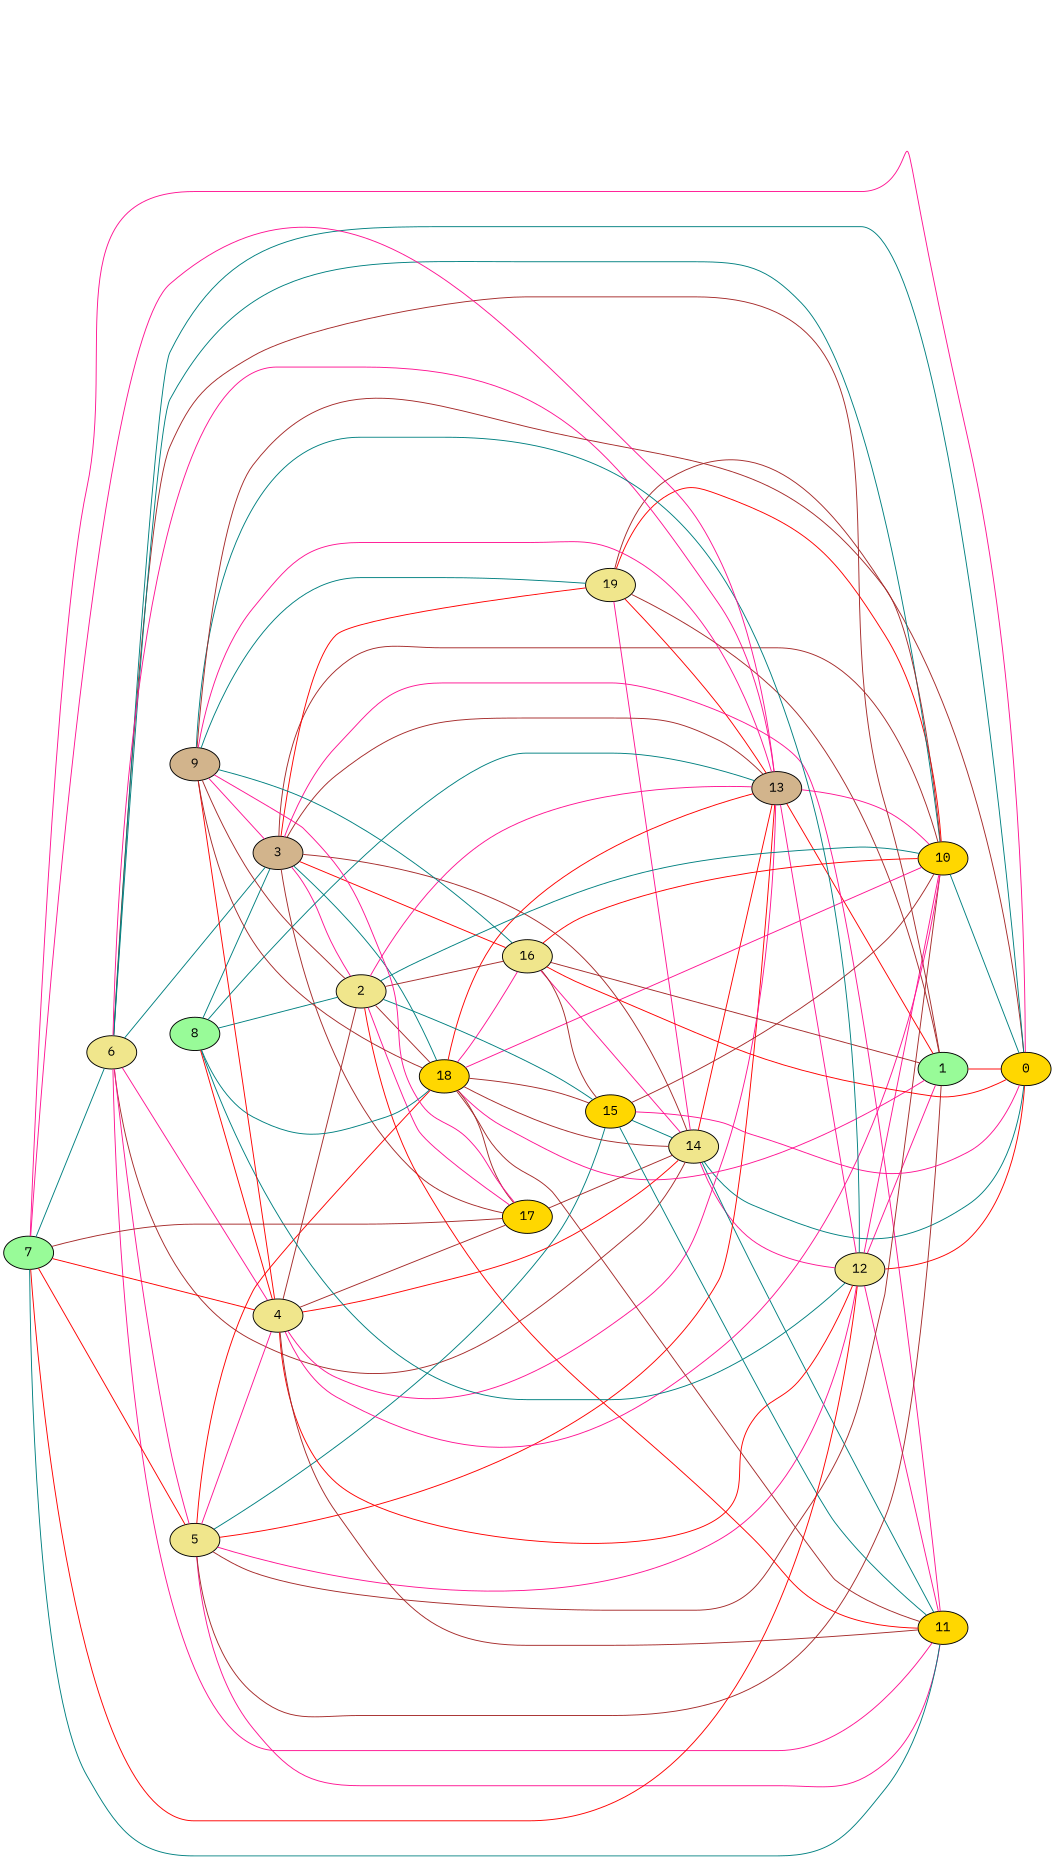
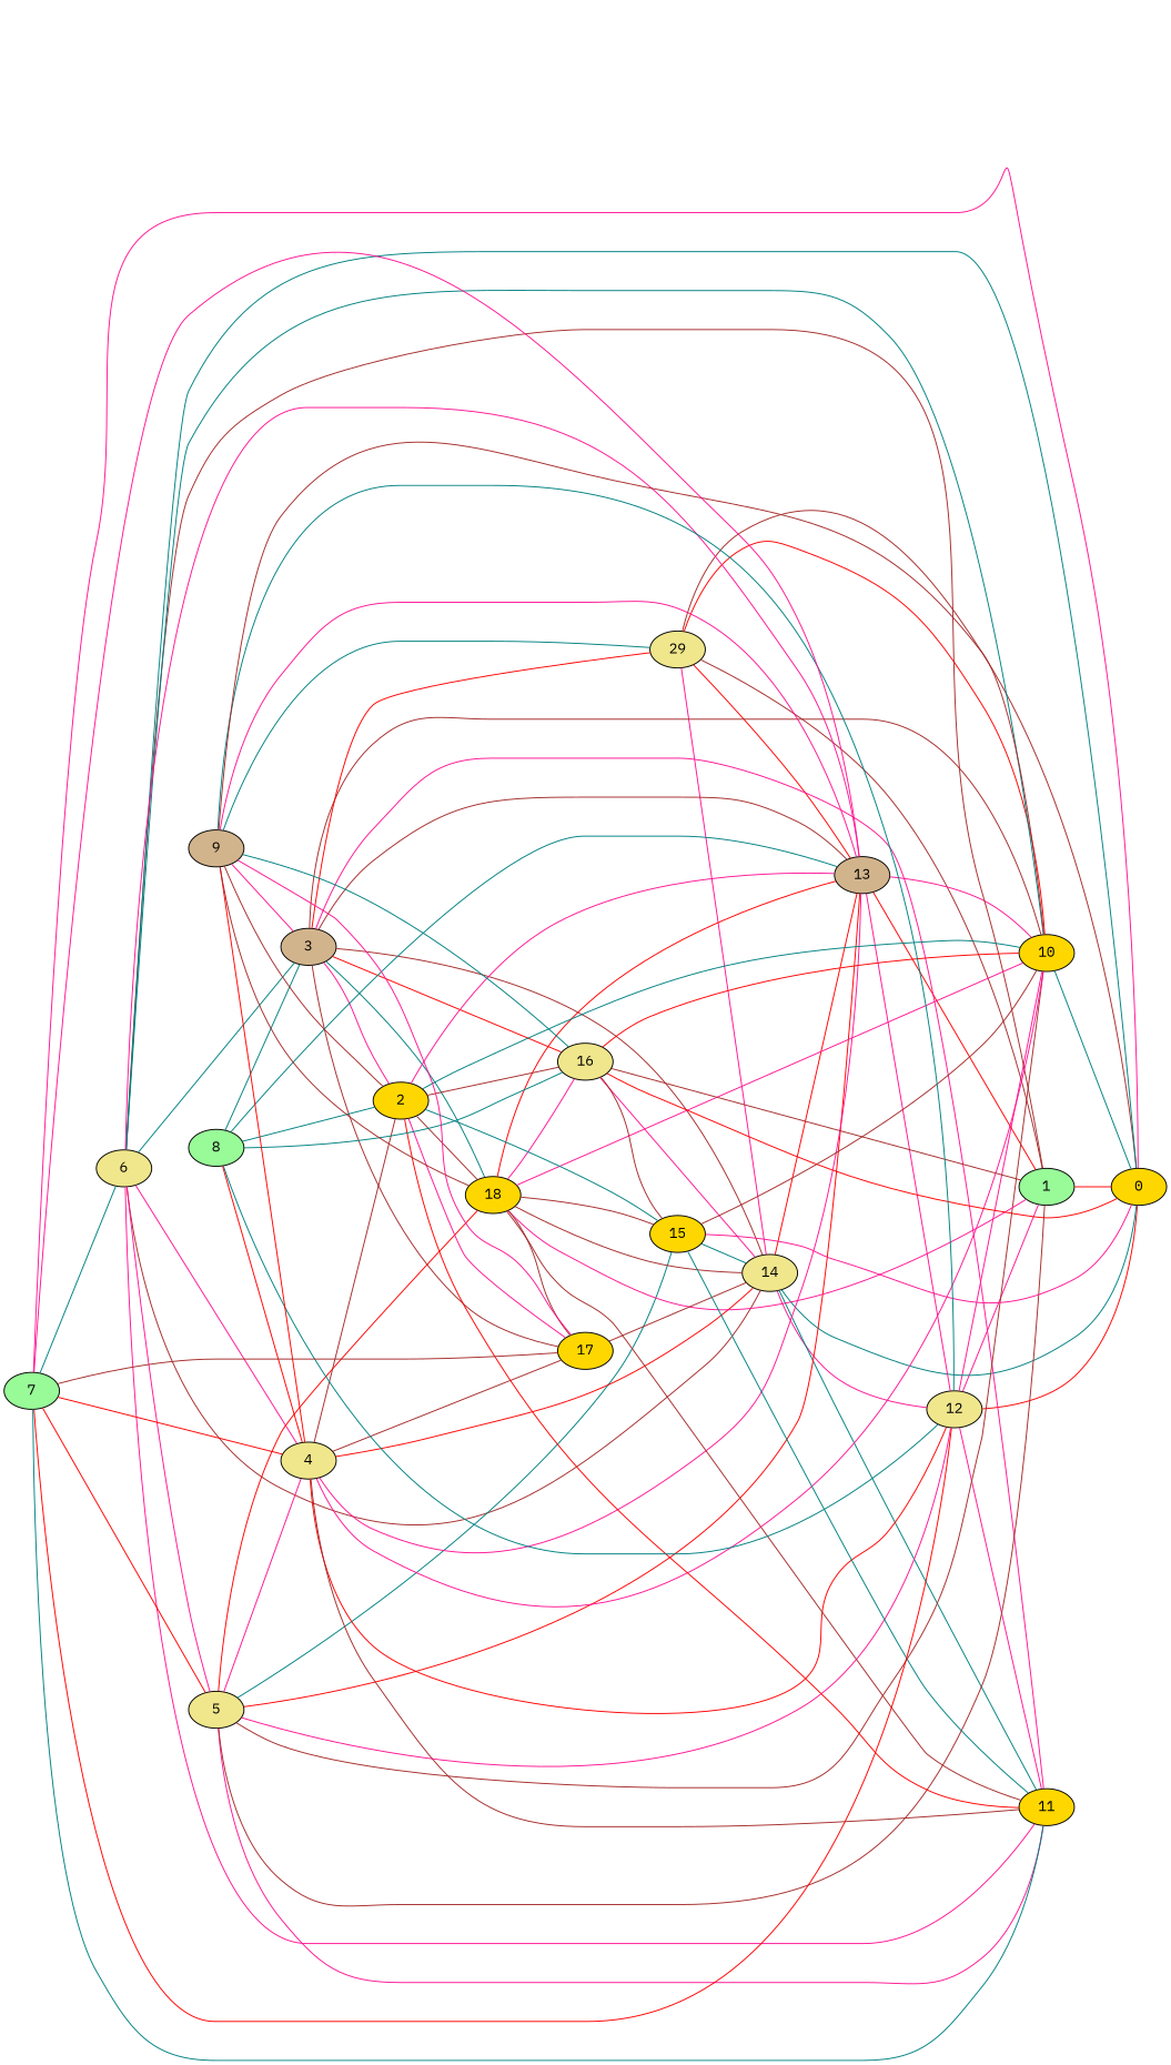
  digraph {
    fontname="IBM Plex Mono"
    rankdir=LR
    node [fillcolor=khaki fontname="IBM Plex Mono" style=filled]
    edge [color=deeppink dir=none fontname="IBM Plex Mono"]
    12
    11 [fillcolor=gold]
    1 [fillcolor=palegreen]
    10 [fillcolor=gold]
    0 [fillcolor=gold]
-   19
+   19 [label=29]
    14
    13 [fillcolor=tan]
    6
    3 [fillcolor=tan]
    5
    4
    18 [fillcolor=gold]
    16
-   2
+   2 [fillcolor=gold]
    17 [fillcolor=gold]
    15 [fillcolor=gold]
    8 [fillcolor=palegreen]
    9 [fillcolor=tan]
    7 [fillcolor=palegreen]
    subgraph sub_1 {
      12
      11
      1
      10
      0
      19
      14
      13
      6
      3
      5
      4
      18
      16
      2
      17
      15
      8
      9
      7
    }
    12 -> 11
    12 -> 1
    12 -> 10
    12 -> 0 [color=red]
    1 -> 0 [color=red]
    10 -> 0 [color=teal]
    19 -> 1 [color=brown]
    19 -> 10 [color=red]
    19 -> 0 [color=brown]
    19 -> 14
    19 -> 13 [color=red]
    14 -> 12
    14 -> 11 [color=teal]
    14 -> 0 [color=teal]
    14 -> 13 [color=red]
    13 -> 12
    13 -> 1 [color=red]
    13 -> 10
    6 -> 11
    6 -> 1 [color=brown]
    6 -> 10 [color=teal]
    6 -> 0 [color=teal]
    6 -> 14 [color=brown]
    6 -> 13
    6 -> 3 [color=teal]
    6 -> 5
    6 -> 4
    3 -> 11
    3 -> 10 [color=brown]
    3 -> 19 [color=red]
    3 -> 14 [color=brown]
    3 -> 13 [color=brown]
    3 -> 18 [color=teal]
    3 -> 16 [color=red]
    3 -> 2
    3 -> 17 [color=brown]
    5 -> 12
    5 -> 11
    5 -> 1 [color=brown]
    5 -> 10 [color=brown]
    5 -> 13 [color=red]
    5 -> 4
    5 -> 18 [color=red]
    5 -> 15 [color=teal]
    4 -> 12 [color=red]
    4 -> 11 [color=brown]
    4 -> 10
    4 -> 14 [color=red]
    4 -> 13
    4 -> 2 [color=brown]
    4 -> 17 [color=brown]
    18 -> 11 [color=brown]
    18 -> 1
    18 -> 10
    18 -> 14 [color=brown]
    18 -> 13 [color=red]
    18 -> 16
    18 -> 17 [color=brown]
    18 -> 15 [color=brown]
    16 -> 1 [color=brown]
    16 -> 10 [color=red]
    16 -> 0 [color=red]
    16 -> 14
    16 -> 15 [color=brown]
    2 -> 11 [color=red]
    2 -> 10 [color=teal]
    2 -> 13
    2 -> 18 [color=brown]
    2 -> 16 [color=brown]
    2 -> 17
    2 -> 15 [color=teal]
    17 -> 14 [color=brown]
    15 -> 11 [color=teal]
    15 -> 10 [color=brown]
    15 -> 0
    15 -> 14 [color=teal]
    8 -> 12 [color=teal]
    8 -> 13 [color=teal]
    8 -> 3 [color=teal]
    8 -> 4 [color=red]
-   8 -> 18 [color=teal]
+   8 -> 16 [color=teal]
    8 -> 2 [color=teal]
    9 -> 12 [color=teal]
    9 -> 10 [color=brown]
    9 -> 19 [color=teal]
    9 -> 13
    9 -> 3
    9 -> 4 [color=red]
    9 -> 18 [color=brown]
    9 -> 16 [color=teal]
    9 -> 2 [color=brown]
    9 -> 17
    7 -> 12 [color=red]
    7 -> 11 [color=teal]
    7 -> 0
    7 -> 13
    7 -> 6 [color=teal]
    7 -> 5 [color=red]
    7 -> 4 [color=red]
    7 -> 17 [color=brown]
  }
